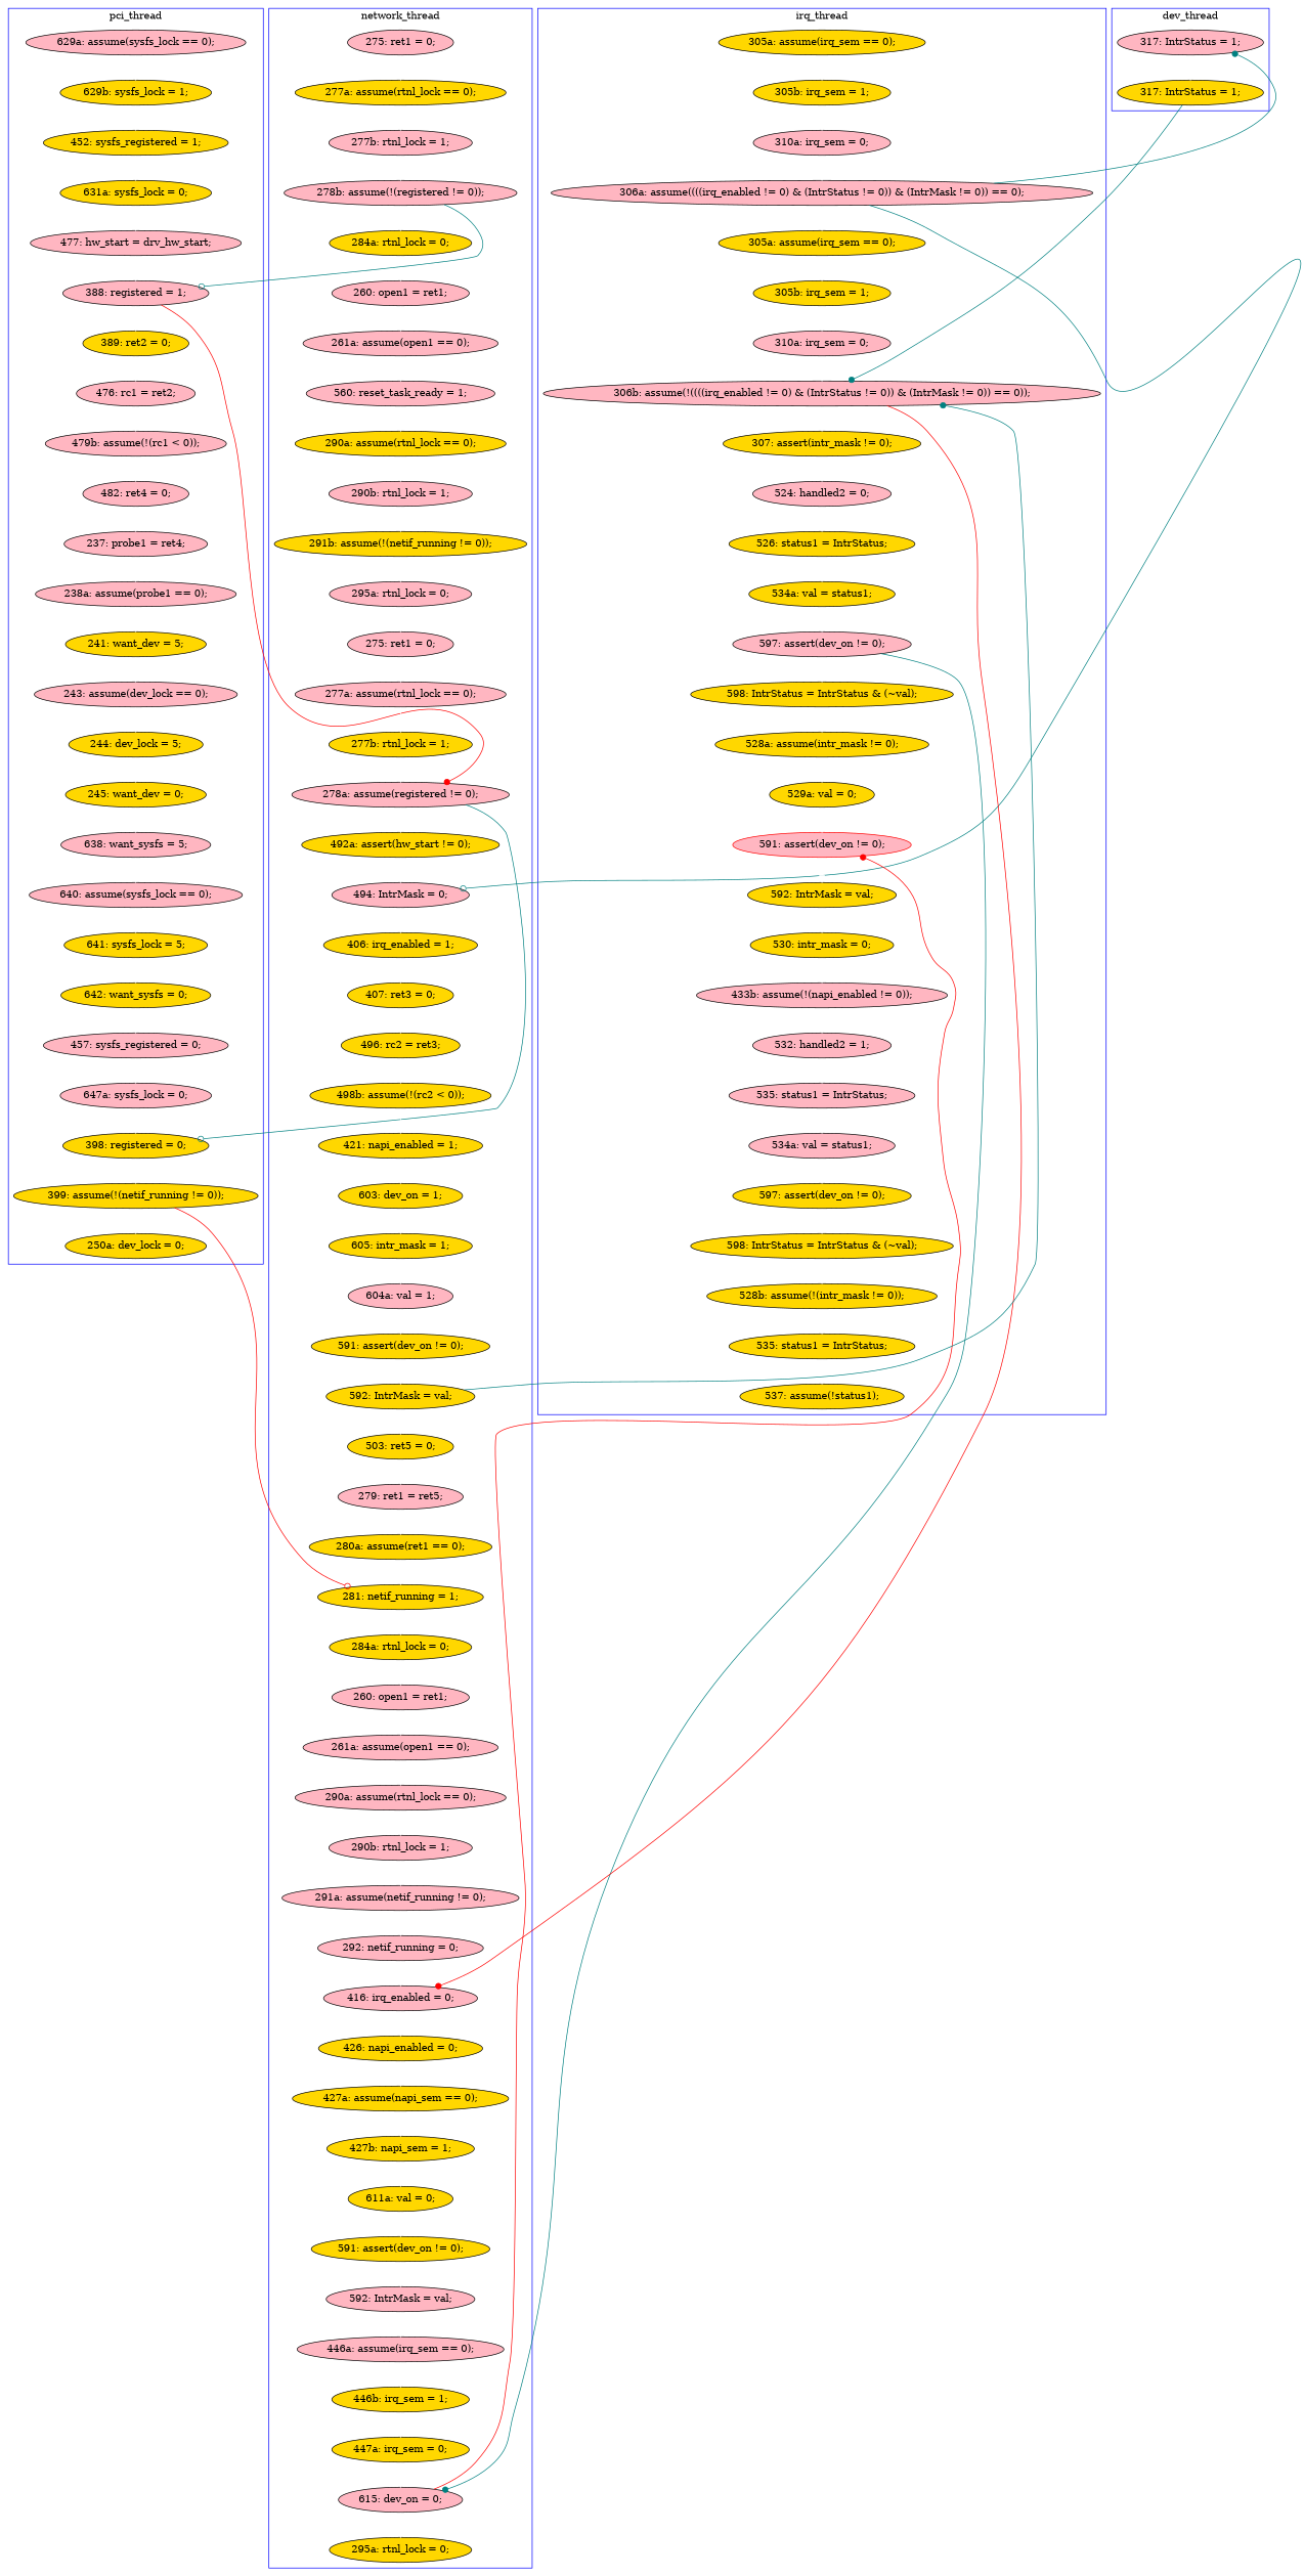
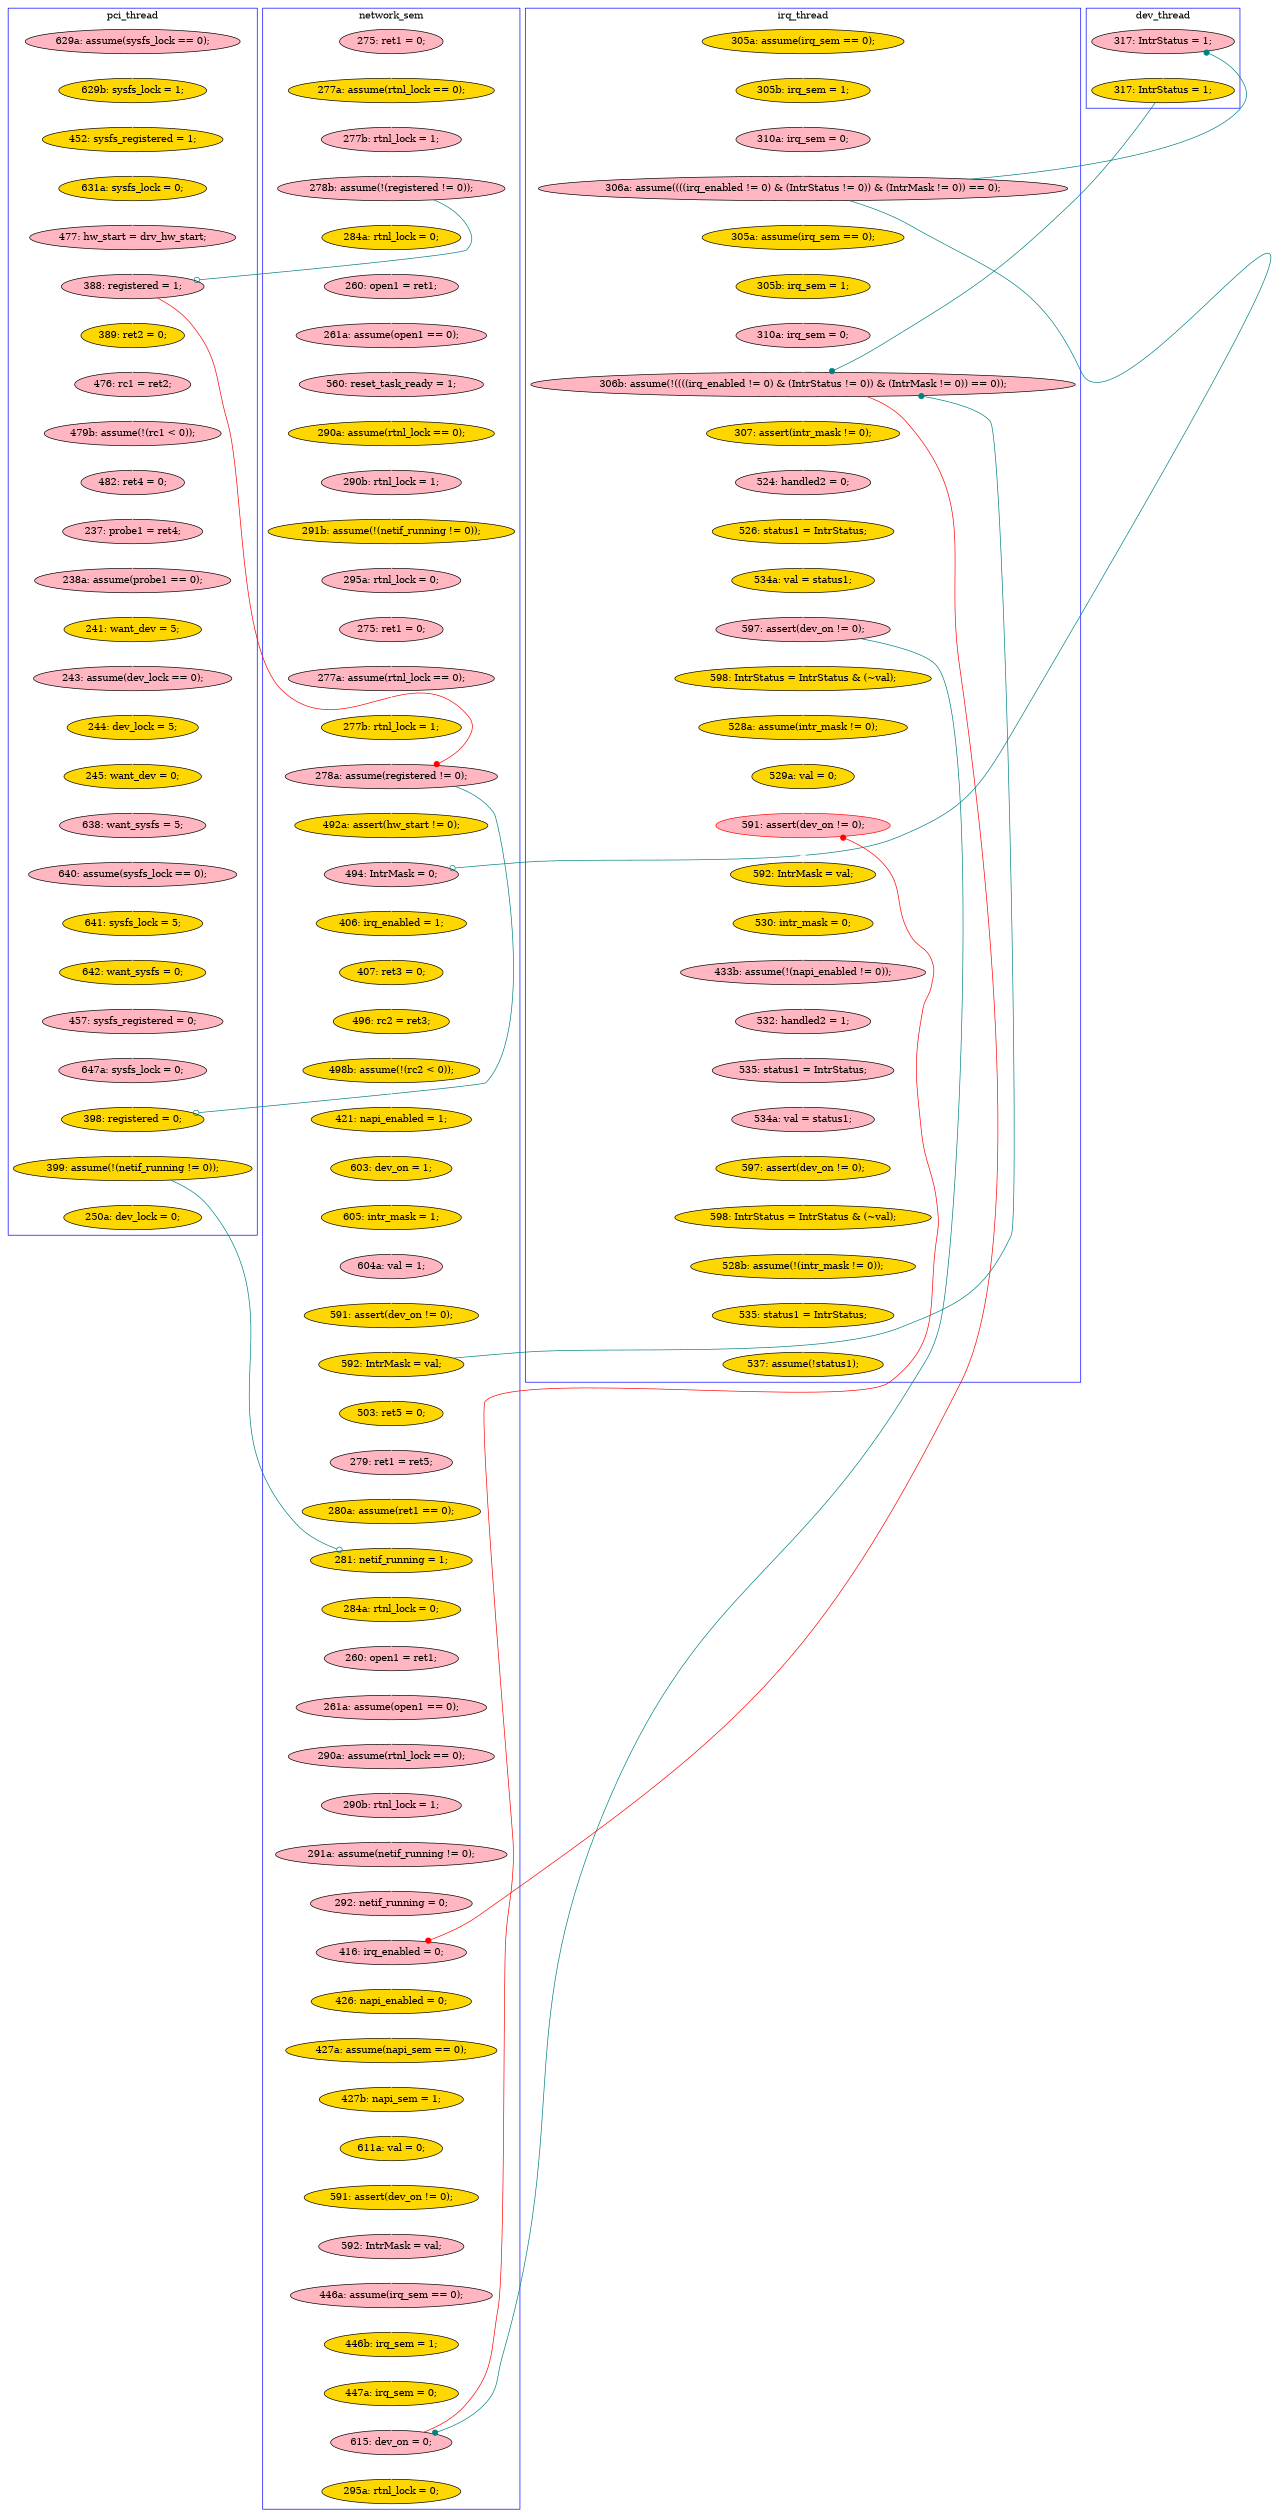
  digraph {
    node [fillcolor=gold style=filled]
    edge [color=white style=solid]
    n1 [label="317: IntrStatus = 1;"]
    n2 [fillcolor=lightpink label="317: IntrStatus = 1;"]
    n3 [fillcolor=lightpink label="524: handled2 = 0;"]
    n4 [label="526: status1 = IntrStatus;"]
    n5 [label="307: assert(intr_mask != 0);"]
    n6 [fillcolor=lightpink label="306a: assume((((irq_enabled != 0) & (IntrStatus != 0)) & (IntrMask != 0)) == 0);"]
    n7 [label="305a: assume(irq_sem == 0);"]
    n8 [label="597: assert(dev_on != 0);"]
    n9 [label="598: IntrStatus = IntrStatus & (~val);"]
    n10 [fillcolor=lightpink label="597: assert(dev_on != 0);"]
    n11 [label="598: IntrStatus = IntrStatus & (~val);"]
    n12 [fillcolor=lightpink label="306b: assume(!((((irq_enabled != 0) & (IntrStatus != 0)) & (IntrMask != 0)) == 0));"]
    n13 [label="534a: val = status1;"]
    n14 [fillcolor=lightpink label="535: status1 = IntrStatus;"]
    n15 [fillcolor=lightpink label="534a: val = status1;"]
    n16 [fillcolor=lightpink label="310a: irq_sem = 0;"]
    n17 [fillcolor=lightpink label="433b: assume(!(napi_enabled != 0));"]
    n18 [fillcolor=lightpink label="532: handled2 = 1;"]
    n19 [label="528b: assume(!(intr_mask != 0));"]
    n20 [label="530: intr_mask = 0;"]
    n21 [label="305b: irq_sem = 1;"]
    n22 [label="529a: val = 0;"]
    n23 [color=red fillcolor=lightpink label="591: assert(dev_on != 0);"]
    n24 [label="592: IntrMask = val;"]
    n25 [label="305a: assume(irq_sem == 0);"]
    n26 [label="305b: irq_sem = 1;"]
    n27 [fillcolor=lightpink label="310a: irq_sem = 0;"]
    n28 [label="535: status1 = IntrStatus;"]
    n29 [label="528a: assume(intr_mask != 0);"]
    n30 [label="537: assume(!status1);"]
    n31 [label="399: assume(!(netif_running != 0));"]
    n32 [fillcolor=lightpink label="243: assume(dev_lock == 0);"]
    n33 [label="244: dev_lock = 5;"]
    n34 [label="452: sysfs_registered = 1;"]
    n35 [label="631a: sysfs_lock = 0;"]
    n36 [fillcolor=lightpink label="482: ret4 = 0;"]
    n37 [fillcolor=lightpink label="237: probe1 = ret4;"]
    n38 [label="389: ret2 = 0;"]
    n39 [fillcolor=lightpink label="476: rc1 = ret2;"]
    n40 [fillcolor=lightpink label="479b: assume(!(rc1 < 0));"]
    n41 [label="241: want_dev = 5;"]
    n42 [label="641: sysfs_lock = 5;"]
    n43 [label="642: want_sysfs = 0;"]
    n44 [fillcolor=lightpink label="238a: assume(probe1 == 0);"]
    n45 [fillcolor=lightpink label="388: registered = 1;"]
    n46 [fillcolor=lightpink label="477: hw_start = drv_hw_start;"]
    n47 [label="398: registered = 0;"]
    n48 [fillcolor=lightpink label="457: sysfs_registered = 0;"]
    n49 [fillcolor=lightpink label="647a: sysfs_lock = 0;"]
    n50 [fillcolor=lightpink label="629a: assume(sysfs_lock == 0);"]
    n51 [label="629b: sysfs_lock = 1;"]
    n52 [label="245: want_dev = 0;"]
    n53 [fillcolor=lightpink label="638: want_sysfs = 5;"]
    n54 [fillcolor=lightpink label="640: assume(sysfs_lock == 0);"]
    n55 [label="250a: dev_lock = 0;"]
    n56 [fillcolor=lightpink label="291a: assume(netif_running != 0);"]
    n57 [fillcolor=lightpink label="292: netif_running = 0;"]
    n58 [fillcolor=lightpink label="275: ret1 = 0;"]
    n59 [fillcolor=lightpink label="277a: assume(rtnl_lock == 0);"]
    n60 [fillcolor=lightpink label="261a: assume(open1 == 0);"]
    n61 [fillcolor=lightpink label="290a: assume(rtnl_lock == 0);"]
    n62 [label="611a: val = 0;"]
    n63 [label="591: assert(dev_on != 0);"]
    n64 [fillcolor=lightpink label="295a: rtnl_lock = 0;"]
    n65 [label="280a: assume(ret1 == 0);"]
    n66 [label="281: netif_running = 1;"]
    n67 [fillcolor=lightpink label="494: IntrMask = 0;"]
    n68 [label="406: irq_enabled = 1;"]
    n69 [label="284a: rtnl_lock = 0;"]
    n70 [fillcolor=lightpink label="260: open1 = ret1;"]
    n71 [fillcolor=lightpink label="278a: assume(registered != 0);"]
    n72 [label="492a: assert(hw_start != 0);"]
    n73 [fillcolor=lightpink label="592: IntrMask = val;"]
    n74 [fillcolor=lightpink label="446a: assume(irq_sem == 0);"]
    n75 [label="446b: irq_sem = 1;"]
    n76 [fillcolor=lightpink label="615: dev_on = 0;"]
    n77 [label="295a: rtnl_lock = 0;"]
    n78 [label="503: ret5 = 0;"]
    n79 [fillcolor=lightpink label="279: ret1 = ret5;"]
    n80 [label="447a: irq_sem = 0;"]
    n81 [label="427a: assume(napi_sem == 0);"]
    n82 [label="427b: napi_sem = 1;"]
    n83 [fillcolor=lightpink label="416: irq_enabled = 0;"]
    n84 [fillcolor=lightpink label="290b: rtnl_lock = 1;"]
    n85 [label="291b: assume(!(netif_running != 0));"]
    n86 [fillcolor=lightpink label="290b: rtnl_lock = 1;"]
    n87 [fillcolor=lightpink label="275: ret1 = 0;"]
    n88 [label="277a: assume(rtnl_lock == 0);"]
    n89 [label="284a: rtnl_lock = 0;"]
    n90 [fillcolor=lightpink label="260: open1 = ret1;"]
    n91 [fillcolor=lightpink label="277b: rtnl_lock = 1;"]
    n92 [fillcolor=lightpink label="278b: assume(!(registered != 0));"]
    n93 [label="407: ret3 = 0;"]
    n94 [label="496: rc2 = ret3;"]
    n95 [label="603: dev_on = 1;"]
    n96 [label="605: intr_mask = 1;"]
    n97 [label="426: napi_enabled = 0;"]
    n98 [label="277b: rtnl_lock = 1;"]
    n99 [label="498b: assume(!(rc2 < 0));"]
    n100 [fillcolor=lightpink label="261a: assume(open1 == 0);"]
    n101 [label="290a: assume(rtnl_lock == 0);"]
    n102 [label="592: IntrMask = val;"]
    n103 [label="591: assert(dev_on != 0);"]
    n104 [fillcolor=lightpink label="560: reset_task_ready = 1;"]
    n105 [fillcolor=lightpink label="604a: val = 1;"]
    n106 [label="421: napi_enabled = 1;"]
    subgraph cluster_1 {
      color=blue
      label=dev_thread
      n1
      n2
    }
    subgraph cluster_2 {
      color=blue
      label=irq_thread
      n3
      n4
      n5
      n6
      n7
      n8
      n9
      n10
      n11
      n12
      n13
      n14
      n15
      n16
      n17
      n18
      n19
      n20
      n21
      n22
      n23
      n24
      n25
      n26
      n27
      n28
      n29
      n30
    }
    subgraph cluster_3 {
      color=blue
      label=pci_thread
      n31
      n32
      n33
      n34
      n35
      n36
      n37
      n38
      n39
      n40
      n41
      n42
      n43
      n44
      n45
      n46
      n47
      n48
      n49
      n50
      n51
      n52
      n53
      n54
      n55
    }
    subgraph cluster_4 {
      color=blue
-     label=network_thread
+     label=network_sem
      n56
      n57
      n58
      n59
      n60
      n61
      n62
      n63
      n64
      n65
      n66
      n67
      n68
      n69
      n70
      n71
      n72
      n73
      n74
      n75
      n76
      n77
      n78
      n79
      n80
      n81
      n82
      n83
      n84
      n85
      n86
      n87
      n88
      n89
      n90
      n91
      n92
      n93
      n94
      n95
      n96
      n97
      n98
      n99
      n100
      n101
      n102
      n103
      n104
      n105
      n106
    }
    n1 -> n12 [arrowhead=dot color=teal constraint=false]
    n2 -> n1
    n3 -> n4
    n4 -> n13
    n5 -> n3
    n6 -> n2 [arrowhead=dot color=teal constraint=false]
    n6 -> n7
    n6 -> n67 [arrowhead=odot color=teal constraint=false]
    n7 -> n21
    n8 -> n9
    n9 -> n19
    n10 -> n11
    n10 -> n76 [arrowhead=dot color=teal constraint=false]
    n11 -> n29
    n12 -> n5
    n12 -> n83 [arrowhead=dot color=red constraint=false]
    n13 -> n10
    n14 -> n15
    n15 -> n8
    n16 -> n12
    n17 -> n18
    n18 -> n14
    n19 -> n28
    n20 -> n17
    n21 -> n16
    n22 -> n23
    n23 -> n24
    n24 -> n20
    n25 -> n26
    n26 -> n27
    n27 -> n6
    n28 -> n30
    n29 -> n22
    n31 -> n55
-   n31 -> n66 [arrowhead=odot color=red constraint=false]
+   n31 -> n66 [arrowhead=odot color=teal constraint=false]
    n32 -> n33
    n33 -> n52
    n34 -> n35
    n35 -> n46
    n36 -> n37
    n37 -> n44
    n38 -> n39
    n39 -> n40
    n40 -> n36
    n41 -> n32
    n42 -> n43
    n43 -> n48
    n44 -> n41
    n45 -> n38
    n45 -> n71 [arrowhead=dot color=red constraint=false]
    n46 -> n45
    n47 -> n31
    n48 -> n49
    n49 -> n47
    n50 -> n51
    n51 -> n34
    n52 -> n53
    n53 -> n54
    n54 -> n42
    n56 -> n57
    n57 -> n83
    n58 -> n59
    n59 -> n98
    n60 -> n61
    n61 -> n86
    n62 -> n63
    n63 -> n73
    n64 -> n58
    n65 -> n66
    n66 -> n69
    n67 -> n68
    n68 -> n93
    n69 -> n70
    n70 -> n60
    n71 -> n47 [arrowhead=odot color=teal constraint=false]
    n71 -> n72
    n72 -> n67
    n73 -> n74
    n74 -> n75
    n75 -> n80
    n76 -> n23 [arrowhead=dot color=red constraint=false]
    n76 -> n77
    n78 -> n79
    n79 -> n65
    n80 -> n76
    n81 -> n82
    n82 -> n62
    n83 -> n97
    n84 -> n85
    n85 -> n64
    n86 -> n56
    n87 -> n88
    n88 -> n91
    n89 -> n90
    n90 -> n100
    n91 -> n92
    n92 -> n45 [arrowhead=odot color=teal constraint=false]
    n92 -> n89
    n93 -> n94
    n94 -> n99
    n95 -> n96
    n96 -> n105
    n97 -> n81
    n98 -> n71
    n99 -> n106
    n100 -> n104
    n101 -> n84
    n102 -> n12 [arrowhead=dot color=teal constraint=false]
    n102 -> n78
    n103 -> n102
    n104 -> n101
    n105 -> n103
    n106 -> n95
  }
